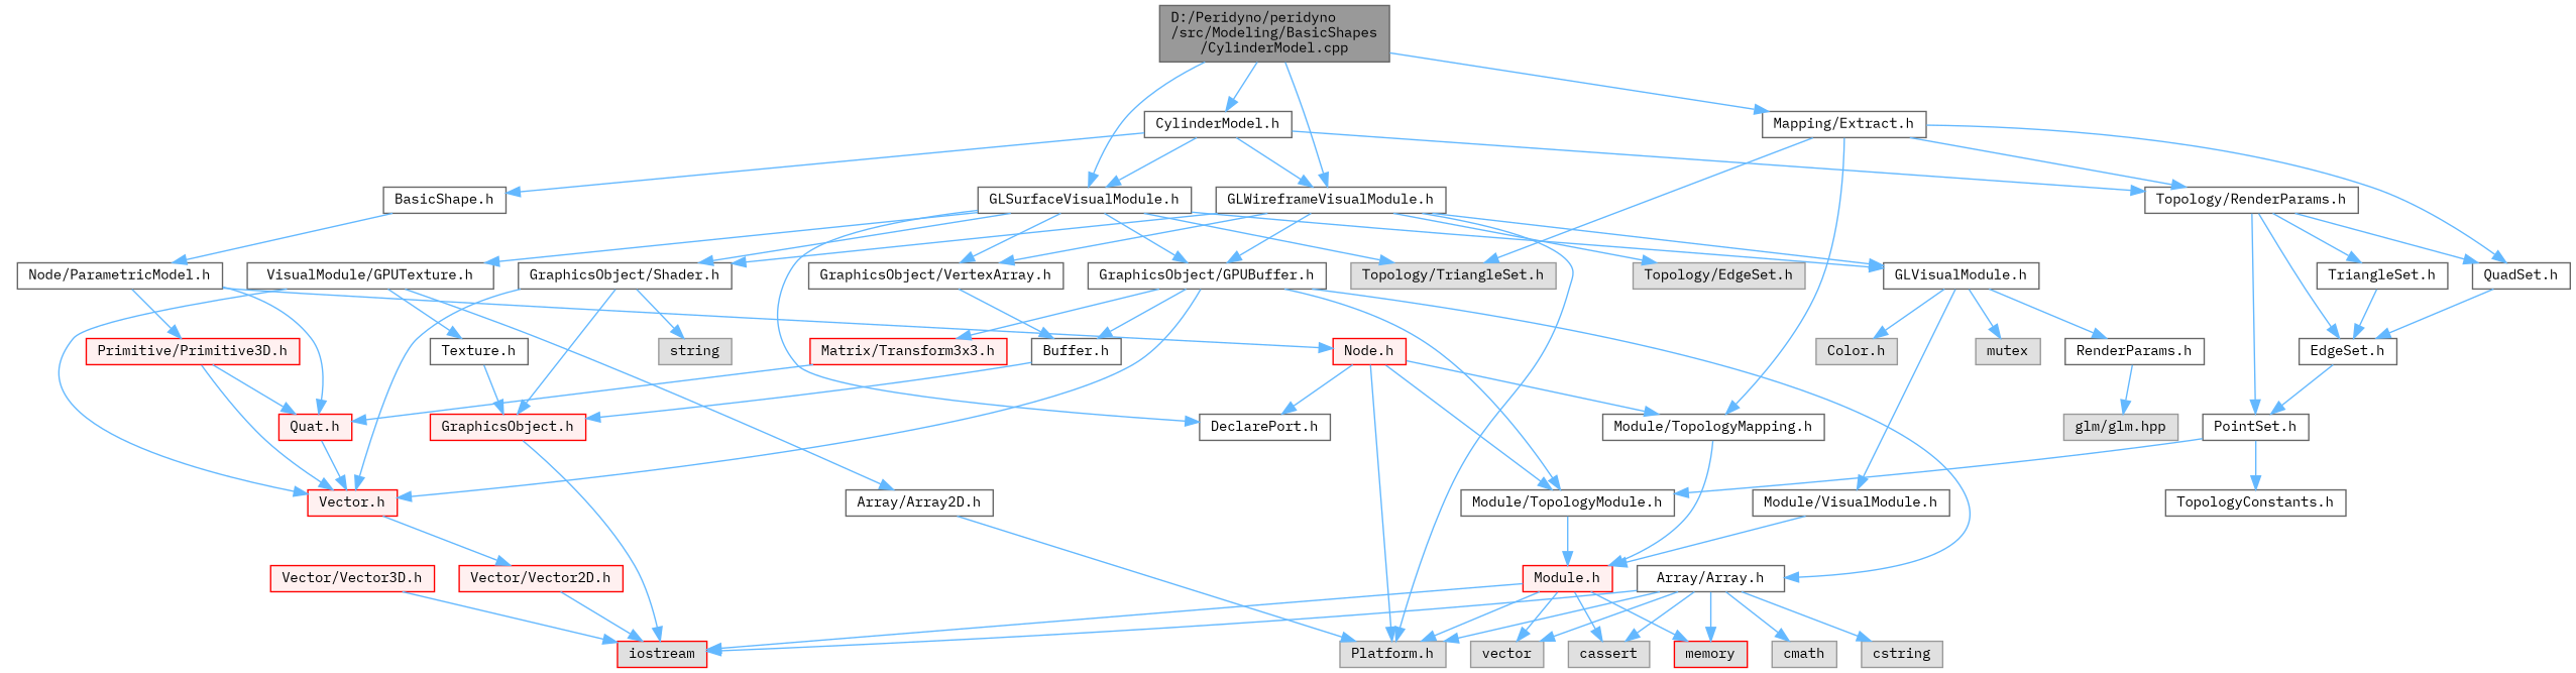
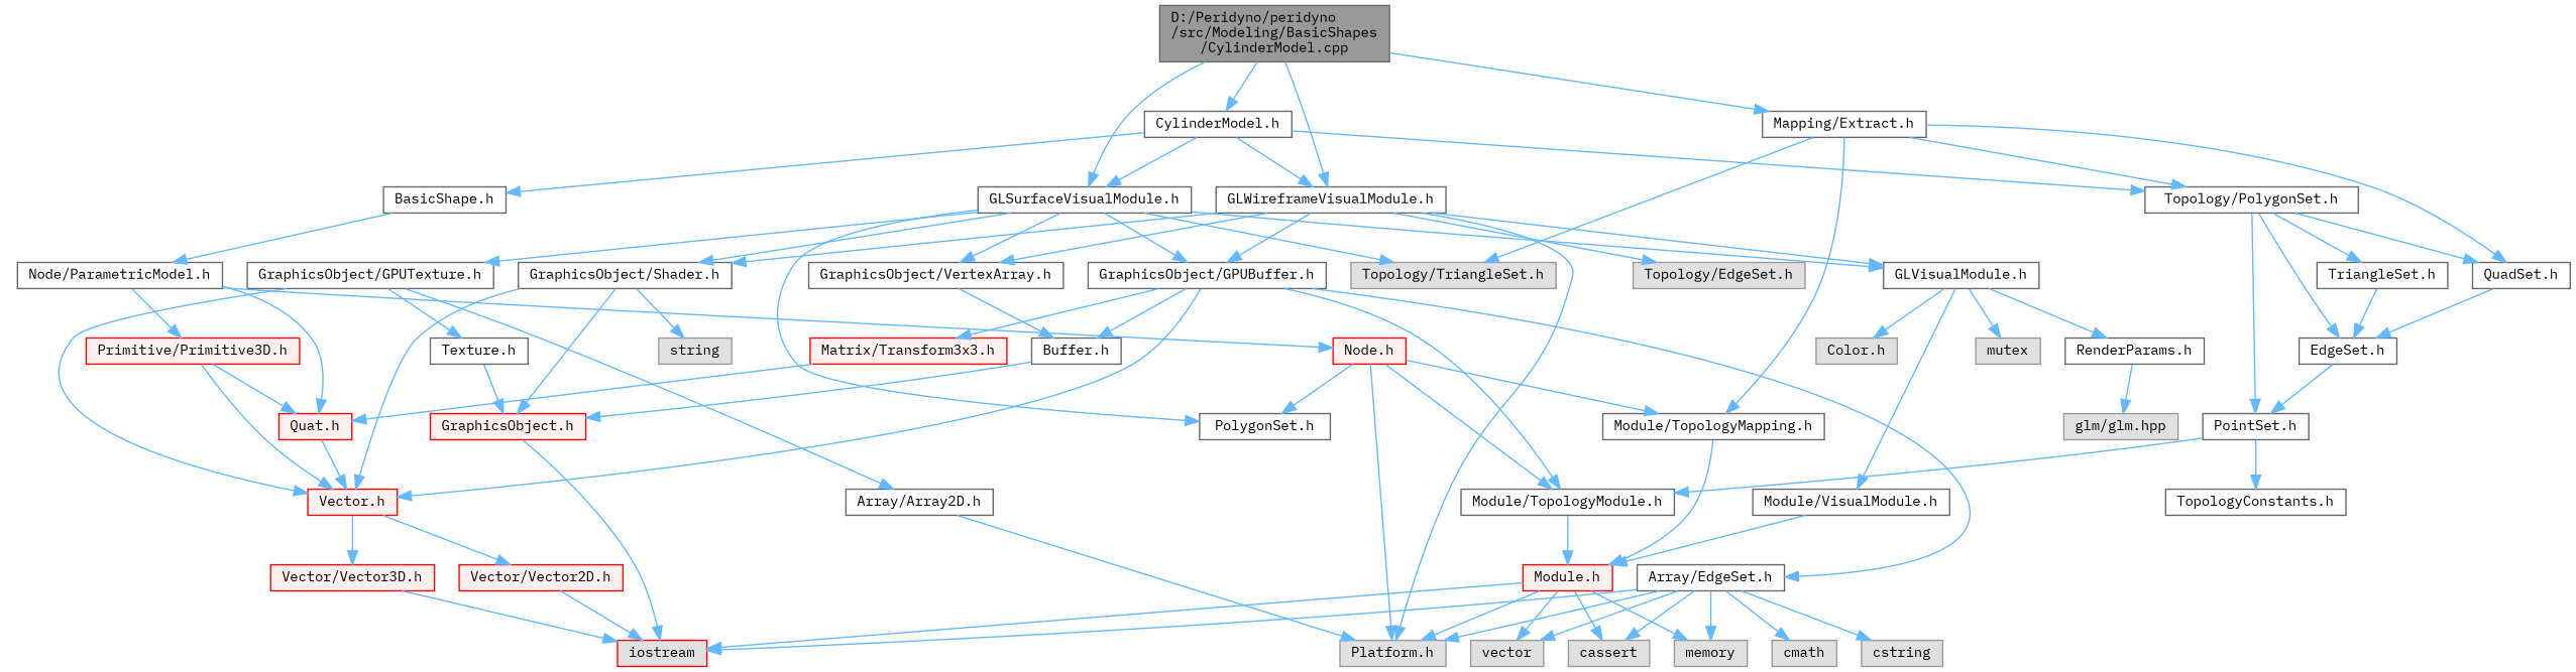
  digraph {
    fontname="IBM Plex Mono"
    node [color=grey40 fillcolor=white fontname="IBM Plex Mono" fontsize=10 shape=box style=filled]
    edge [color=steelblue1 fontname="IBM Plex Mono" fontsize=10 labelfontname=Helvetica labelfontsize=10 style=solid]
    n1 [color=gray40 fillcolor=grey60 fontcolor=black height=0.2 label="D:/Peridyno/peridyno\l/src/Modeling/BasicShapes\l/CylinderModel.cpp" width=0.4]
    n2 [height=0.2 label="CylinderModel.h" width=0.4]
    n3 [height=0.2 label="GLSurfaceVisualModule.h" width=0.4]
    n4 [height=0.2 label="GLWireframeVisualModule.h" width=0.4]
    n5 [height=0.2 label="Mapping/Extract.h" width=0.4]
    n6 [height=0.2 label="BasicShape.h" width=0.4]
-   n7 [height=0.2 label="Topology/RenderParams.h" width=0.4]
-   n8 [height=0.2 label="DeclarePort.h" width=0.4]
+   n7 [height=0.2 label="Topology/PolygonSet.h" width=0.4]
+   n8 [height=0.2 label="PolygonSet.h" width=0.4]
    n9 [color=grey60 fillcolor="#E0E0E0" height=0.2 label="Topology/TriangleSet.h" width=0.4]
    n10 [height=0.2 label="GLVisualModule.h" width=0.4]
    n11 [height=0.2 label="GraphicsObject/GPUBuffer.h" width=0.4]
-   n12 [height=0.2 label="VisualModule/GPUTexture.h" width=0.4]
+   n12 [height=0.2 label="GraphicsObject/GPUTexture.h" width=0.4]
    n13 [height=0.2 label="GraphicsObject/VertexArray.h" width=0.4]
    n14 [height=0.2 label="GraphicsObject/Shader.h" width=0.4]
    n15 [color=grey60 fillcolor="#E0E0E0" height=0.2 label="Platform.h" width=0.4]
    n16 [color=grey60 fillcolor="#E0E0E0" height=0.2 label="Topology/EdgeSet.h" width=0.4]
    n17 [height=0.2 label="Module/TopologyMapping.h" width=0.4]
    n18 [height=0.2 label="QuadSet.h" width=0.4]
    n19 [height=0.2 label="Node/ParametricModel.h" width=0.4]
    n20 [height=0.2 label="PointSet.h" width=0.4]
    n21 [height=0.2 label="EdgeSet.h" width=0.4]
    n22 [height=0.2 label="TriangleSet.h" width=0.4]
    n23 [color=red fillcolor="#FFF0F0" height=0.2 label="Node.h" width=0.4]
    n24 [color=red fillcolor="#FFF0F0" height=0.2 label="Quat.h" width=0.4]
    n25 [color=red fillcolor="#FFF0F0" height=0.2 label="Primitive/Primitive3D.h" width=0.4]
    n26 [height=0.2 label="Module/TopologyModule.h" width=0.4]
    n27 [color=red fillcolor="#FFF0F0" height=0.2 label="Vector.h" width=0.4]
    n28 [color=red fillcolor="#FFF0F0" height=0.2 label="Module.h" width=0.4]
    n29 [color=red fillcolor="#FFF0F0" height=0.2 label="Vector/Vector2D.h" width=0.4]
    n30 [color=red fillcolor="#FFF0F0" height=0.2 label="Vector/Vector3D.h" width=0.4]
    n31 [color=red fillcolor="#E0E0E0" height=0.2 label=iostream width=0.4]
-   n32 [color=red fillcolor="#E0E0E0" height=0.2 label=memory width=0.4]
+   n32 [color=grey60 fillcolor="#E0E0E0" height=0.2 label=memory width=0.4]
    n33 [color=grey60 fillcolor="#E0E0E0" height=0.2 label=vector width=0.4]
    n34 [color=grey60 fillcolor="#E0E0E0" height=0.2 label=cassert width=0.4]
    n35 [color=grey60 fillcolor="#E0E0E0" height=0.2 label=mutex width=0.4]
    n36 [height=0.2 label="Module/VisualModule.h" width=0.4]
    n37 [color=grey60 fillcolor="#E0E0E0" height=0.2 label="Color.h" width=0.4]
    n38 [height=0.2 label="RenderParams.h" width=0.4]
    n39 [height=0.2 label="Buffer.h" width=0.4]
-   n40 [height=0.2 label="Array/Array.h" width=0.4]
+   n40 [height=0.2 label="Array/EdgeSet.h" width=0.4]
    n41 [color=red fillcolor="#FFF0F0" height=0.2 label="Matrix/Transform3x3.h" width=0.4]
    n42 [height=0.2 label="Texture.h" width=0.4]
    n43 [height=0.2 label="Array/Array2D.h" width=0.4]
    n44 [color=red fillcolor="#FFF0F0" height=0.2 label="GraphicsObject.h" width=0.4]
    n45 [color=grey60 fillcolor="#E0E0E0" height=0.2 label=string width=0.4]
    n46 [color=grey60 fillcolor="#E0E0E0" height=0.2 label="glm/glm.hpp" width=0.4]
    n47 [color=grey60 fillcolor="#E0E0E0" height=0.2 label=cstring width=0.4]
    n48 [color=grey60 fillcolor="#E0E0E0" height=0.2 label=cmath width=0.4]
    n49 [height=0.2 label="TopologyConstants.h" width=0.4]
    n1 -> n2
    n1 -> n3
    n1 -> n4
    n1 -> n5
    n2 -> n3
    n2 -> n4
    n2 -> n6
    n2 -> n7
    n3 -> n8
    n3 -> n9
    n3 -> n10
    n3 -> n11
    n3 -> n12
    n3 -> n13
    n3 -> n14
    n4 -> n10
    n4 -> n11
    n4 -> n13
    n4 -> n14
    n4 -> n15
    n4 -> n16
    n5 -> n7
    n5 -> n9
    n5 -> n17
    n5 -> n18
    n6 -> n19
    n7 -> n18
    n7 -> n20
    n7 -> n21
    n7 -> n22
    n10 -> n35
    n10 -> n36
    n10 -> n37
    n10 -> n38
    n11 -> n26
    n11 -> n27
    n11 -> n39
    n11 -> n40
    n11 -> n41
    n12 -> n27
    n12 -> n42
    n12 -> n43
    n13 -> n39
    n14 -> n27
    n14 -> n44
    n14 -> n45
    n17 -> n28
    n18 -> n21
    n19 -> n23
    n19 -> n24
    n19 -> n25
    n20 -> n26
    n20 -> n49
    n21 -> n20
    n22 -> n21
    n23 -> n8
    n23 -> n15
    n23 -> n17
    n23 -> n26
    n24 -> n27
    n25 -> n24
    n25 -> n27
    n26 -> n28
    n27 -> n29
+   n27 -> n30
    n28 -> n15
    n28 -> n31
    n28 -> n32
    n28 -> n33
    n28 -> n34
    n29 -> n31
    n30 -> n31
    n36 -> n28
    n38 -> n46
    n39 -> n44
    n40 -> n15
    n40 -> n31
    n40 -> n32
    n40 -> n33
    n40 -> n34
    n40 -> n47
    n40 -> n48
    n41 -> n24
    n42 -> n44
    n43 -> n15
    n44 -> n31
  }
